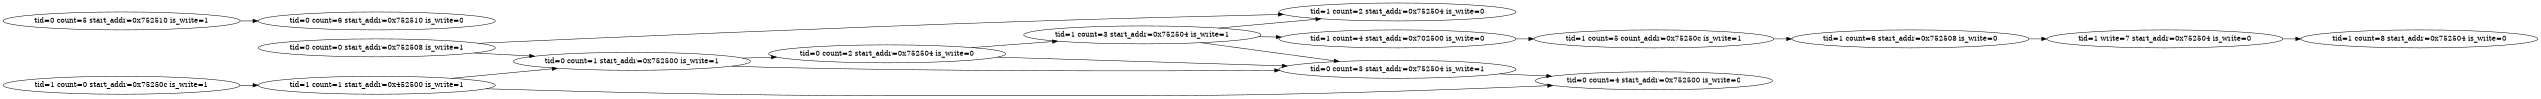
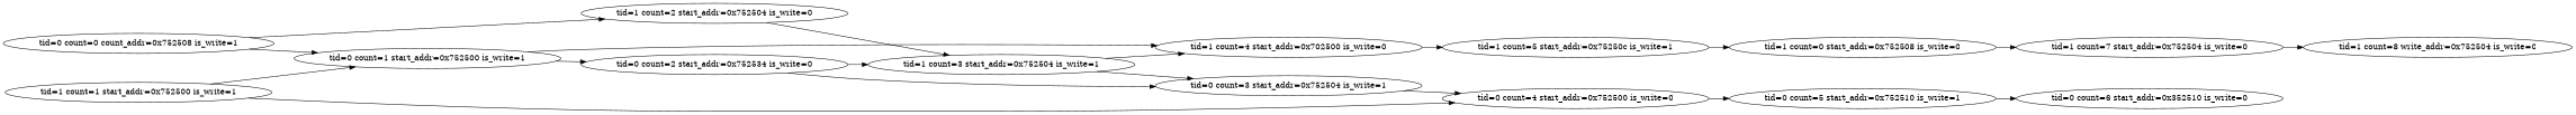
  digraph {
    rankdir=LR
    node [count=0 is_write=1 start_addr="0x752504" tid=1]
-   n1 [label="tid=0 count=0 start_addr=0x752508 is_write=1" start_addr="0x752508" tid=0]
+   n1 [label="tid=0 count=0 count_addr=0x752508 is_write=1" start_addr="0x752508" tid=0]
    n2 [count=1 label="tid=0 count=1 start_addr=0x752500 is_write=1" start_addr="0x752500" tid=0]
-   n3 [count=2 is_write=0 label="tid=0 count=2 start_addr=0x752504 is_write=0" tid=0]
+   n3 [count=2 is_write=0 label="tid=0 count=2 start_addr=0x752534 is_write=0" tid=0]
    n4 [count=3 label="tid=0 count=3 start_addr=0x752504 is_write=1" tid=0]
    n5 [count=4 is_write=0 label="tid=0 count=4 start_addr=0x752500 is_write=0" start_addr="0x752500" tid=0]
    n6 [count=5 label="tid=0 count=5 start_addr=0x752510 is_write=1" start_addr="0x752510" tid=0]
-   n7 [count=6 is_write=0 label="tid=0 count=6 start_addr=0x752510 is_write=0" start_addr="0x752510" tid=0]
-   n8 [label="tid=1 count=0 start_addr=0x75250c is_write=1" start_addr="0x75250c"]
-   n9 [count=1 label="tid=1 count=1 start_addr=0x452500 is_write=1" start_addr="0x752500"]
+   n7 [count=6 is_write=0 label="tid=0 count=6 start_addr=0x352510 is_write=0" start_addr="0x752510" tid=0]
+   n9 [count=1 label="tid=1 count=1 start_addr=0x752500 is_write=1" start_addr="0x752500"]
    n10 [count=2 is_write=0 label="tid=1 count=2 start_addr=0x752504 is_write=0"]
    n11 [count=3 label="tid=1 count=3 start_addr=0x752504 is_write=1"]
    n12 [count=4 is_write=0 label="tid=1 count=4 start_addr=0x702500 is_write=0" start_addr="0x752500"]
-   n13 [count=5 label="tid=1 count=5 count_addr=0x75250c is_write=1" start_addr="0x75250c"]
-   n14 [count=6 is_write=0 label="tid=1 count=6 start_addr=0x752508 is_write=0" start_addr="0x752508"]
-   n15 [count=7 is_write=0 label="tid=1 write=7 start_addr=0x752504 is_write=0"]
-   n16 [count=8 is_write=0 label="tid=1 count=8 start_addr=0x752504 is_write=0"]
+   n13 [count=5 label="tid=1 count=5 start_addr=0x75250c is_write=1" start_addr="0x75250c"]
+   n14 [count=6 is_write=0 label="tid=1 count=0 start_addr=0x752508 is_write=0" start_addr="0x752508"]
+   n15 [count=7 is_write=0 label="tid=1 count=7 start_addr=0x752504 is_write=0"]
+   n16 [count=8 is_write=0 label="tid=1 count=8 write_addr=0x752504 is_write=0"]
    subgraph sub_1 {
      n1
      n2
      n3
      n4
      n5
      n6
      n7
    }
    subgraph sub_2 {
-     n8
      n9
      n10
      n11
      n12
      n13
      n14
      n15
      n16
    }
    n1 -> n2
    n1 -> n10
    n2 -> n3
-   n2 -> n4
+   n2 -> n12
    n3 -> n4
    n3 -> n11
    n4 -> n5
+   n5 -> n6
    n6 -> n7
-   n8 -> n9
    n9 -> n2
    n9 -> n5
-   n11 -> n10
+   n10 -> n11
    n11 -> n4
    n11 -> n12
    n12 -> n13
    n13 -> n14
    n14 -> n15
    n15 -> n16
  }
